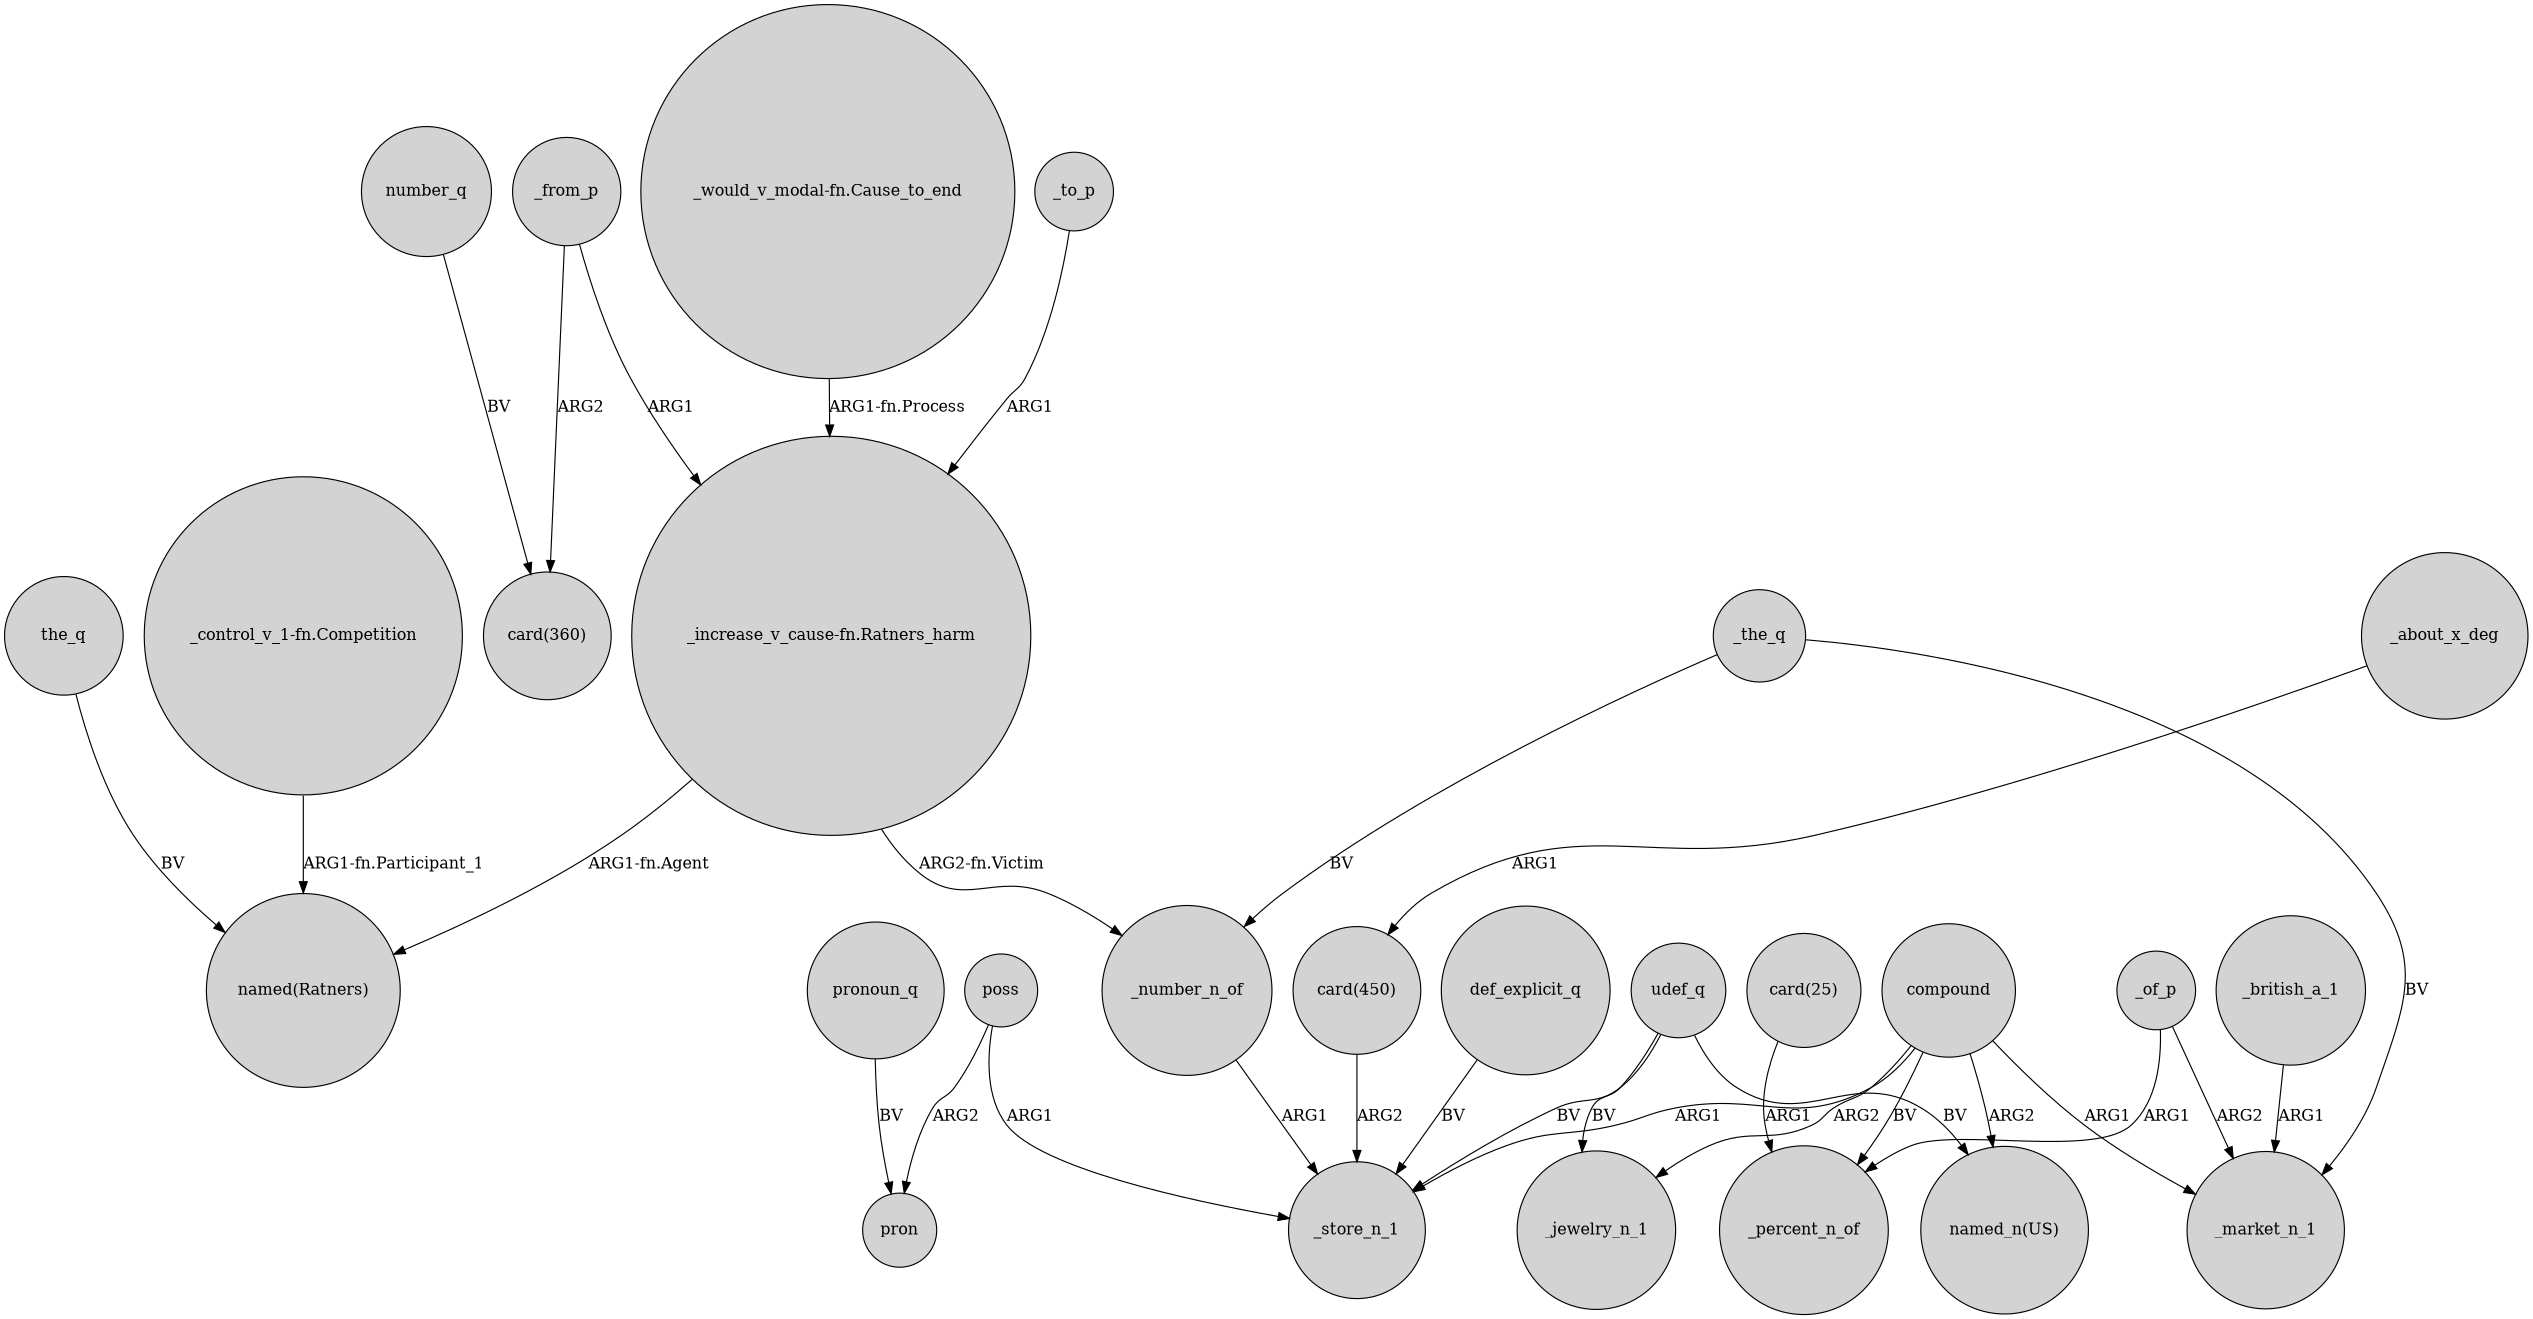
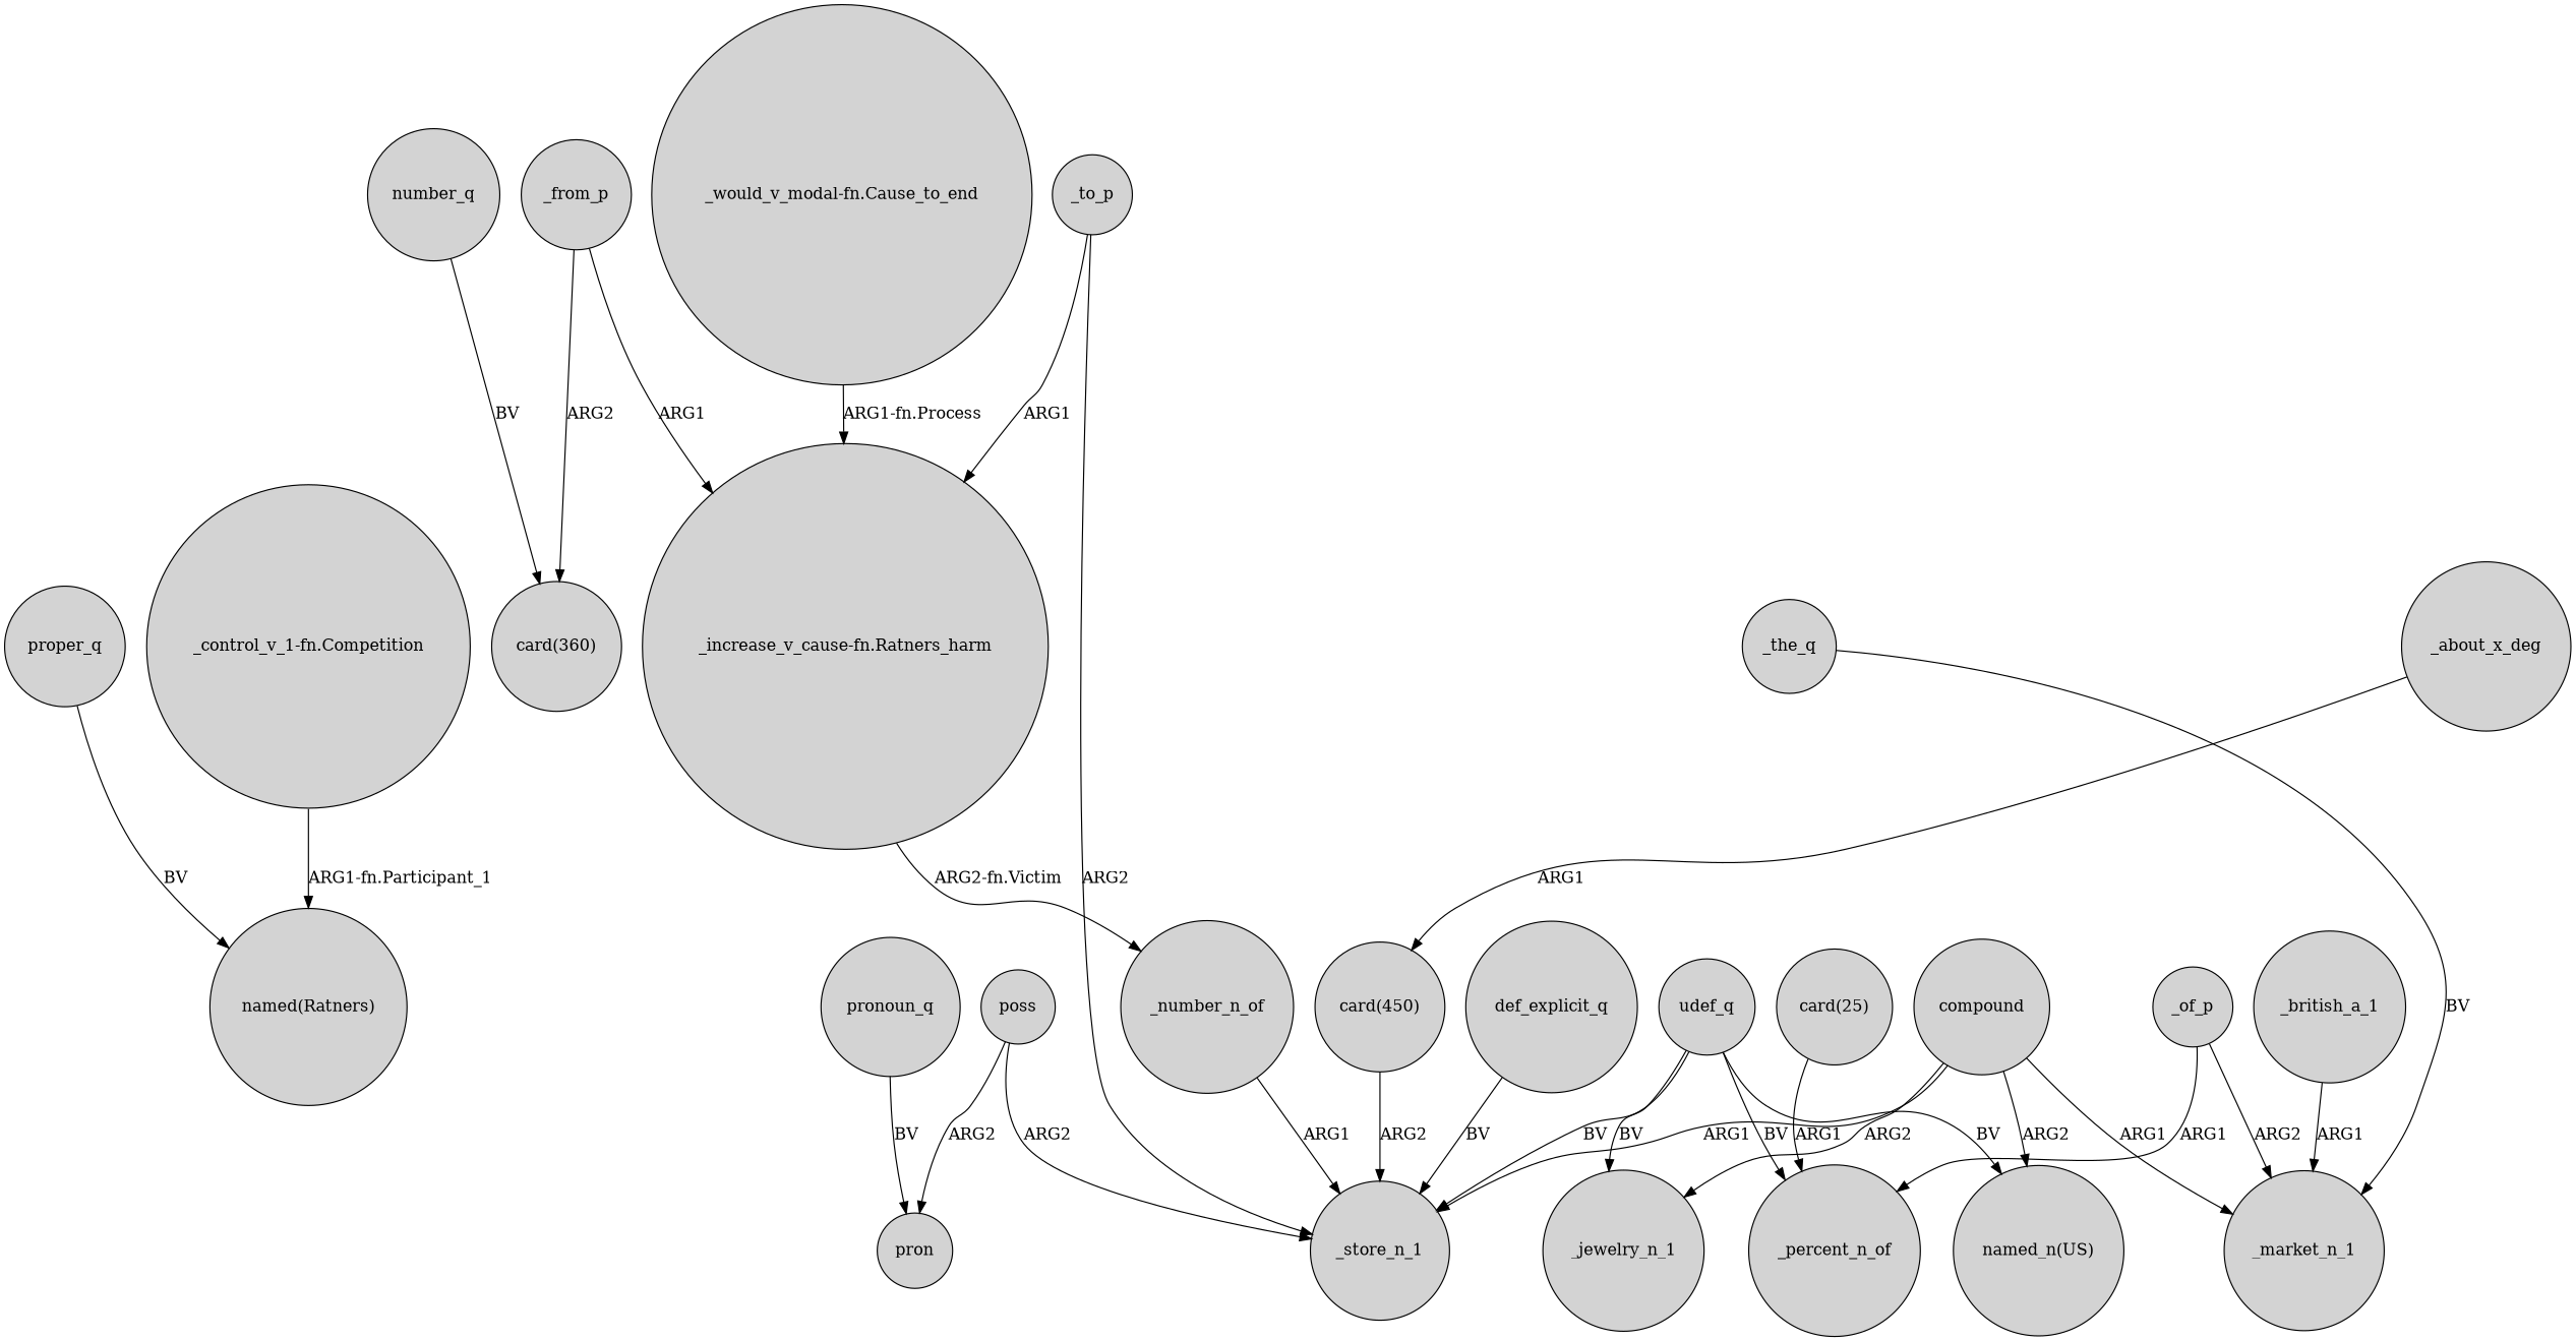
  digraph {
    node [shape=circle style=filled]
    n1 [label="_increase_v_cause-fn.Ratners_harm"]
    _to_p
    _store_n_1
    "named(Ratners)"
    _number_n_of
-   proper_q [label=the_q]
+   proper_q
    "_control_v_1-fn.Competition"
    _the_q
    _market_n_1
    _about_x_deg
    "card(450)"
    number_q
    "card(360)"
    "card(25)"
    _percent_n_of
    "_would_v_modal-fn.Cause_to_end"
    _from_p
    _of_p
    pronoun_q
    pron
    poss
    def_explicit_q
    udef_q
    _jewelry_n_1
    "named_n(US)"
    _british_a_1
    compound
-   n1 -> "named(Ratners)" [label="ARG1-fn.Agent"]
    n1 -> _number_n_of [label="ARG2-fn.Victim"]
    _to_p -> n1 [label=ARG1]
+   _to_p -> _store_n_1 [label=ARG2]
    _number_n_of -> _store_n_1 [label=ARG1]
    proper_q -> "named(Ratners)" [label=BV]
    "_control_v_1-fn.Competition" -> "named(Ratners)" [label="ARG1-fn.Participant_1"]
-   _the_q -> _number_n_of [label=BV]
    _the_q -> _market_n_1 [label=BV]
    _about_x_deg -> "card(450)" [label=ARG1]
    "card(450)" -> _store_n_1 [label=ARG2]
    number_q -> "card(360)" [label=BV]
    "card(25)" -> _percent_n_of [label=ARG1]
    "_would_v_modal-fn.Cause_to_end" -> n1 [label="ARG1-fn.Process"]
    _from_p -> n1 [label=ARG1]
    _from_p -> "card(360)" [label=ARG2]
    _of_p -> _market_n_1 [label=ARG2]
    _of_p -> _percent_n_of [label=ARG1]
    pronoun_q -> pron [label=BV]
-   poss -> _store_n_1 [label=ARG1]
+   poss -> _store_n_1 [label=ARG2]
    poss -> pron [label=ARG2]
    def_explicit_q -> _store_n_1 [label=BV]
    udef_q -> _store_n_1 [label=BV]
-   compound -> _percent_n_of [label=BV]
+   udef_q -> _percent_n_of [label=BV]
    udef_q -> _jewelry_n_1 [label=BV]
    udef_q -> "named_n(US)" [label=BV]
    _british_a_1 -> _market_n_1 [label=ARG1]
    compound -> _store_n_1 [label=ARG1]
    compound -> _market_n_1 [label=ARG1]
    compound -> _jewelry_n_1 [label=ARG2]
    compound -> "named_n(US)" [label=ARG2]
  }
